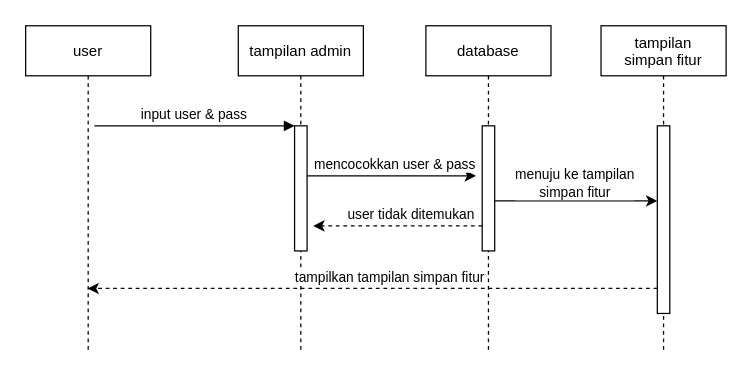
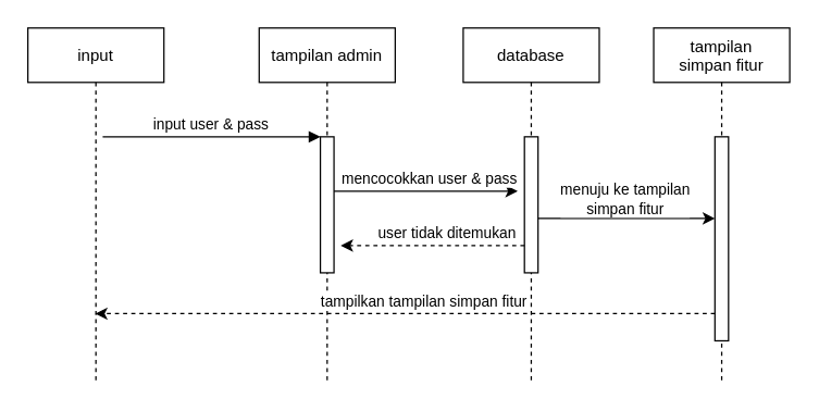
  <mxCell id="0" />
  <mxCell id="1" parent="0" />
- <mxCell id="2" value="user" style="shape=umlLifeline;perimeter=lifelinePerimeter;container=1;collapsible=0;recursiveResize=0;rounded=0;shadow=0;strokeWidth=1;" vertex="1" parent="1"><mxGeometry x="20" y="20" width="100" height="260" as="geometry" /></mxCell>
+ <mxCell id="2" value="input" style="shape=umlLifeline;perimeter=lifelinePerimeter;container=1;collapsible=0;recursiveResize=0;rounded=0;shadow=0;strokeWidth=1;" vertex="1" parent="1"><mxGeometry x="20" y="20" width="100" height="260" as="geometry" /></mxCell>
  <mxCell id="3" value="tampilan admin" style="shape=umlLifeline;perimeter=lifelinePerimeter;container=1;collapsible=0;recursiveResize=0;rounded=0;shadow=0;strokeWidth=1;" vertex="1" parent="1"><mxGeometry x="190" y="20" width="100" height="260" as="geometry" /></mxCell>
  <mxCell id="4" value="" style="points=[];perimeter=orthogonalPerimeter;rounded=0;shadow=0;strokeWidth=1;" vertex="1" parent="3"><mxGeometry x="45" y="80" width="10" height="100" as="geometry" /></mxCell>
  <mxCell id="5" value="input user &amp; pass" style="verticalAlign=bottom;endArrow=block;entryX=0;entryY=0;shadow=0;strokeWidth=1;" edge="1" parent="1" target="4"><mxGeometry relative="1" as="geometry"><mxPoint x="75" y="100" as="sourcePoint" /></mxGeometry></mxCell>
  <mxCell id="6" value="database" style="shape=umlLifeline;perimeter=lifelinePerimeter;container=1;collapsible=0;recursiveResize=0;rounded=0;shadow=0;strokeWidth=1;" vertex="1" parent="1"><mxGeometry x="340" y="20" width="100" height="260" as="geometry" /></mxCell>
  <mxCell id="7" value="" style="points=[];perimeter=orthogonalPerimeter;rounded=0;shadow=0;strokeWidth=1;" vertex="1" parent="6"><mxGeometry x="45" y="80" width="10" height="100" as="geometry" /></mxCell>
  <mxCell id="8" style="edgeStyle=orthogonalEdgeStyle;rounded=0;orthogonalLoop=1;jettySize=auto;html=1;startArrow=none;startFill=0;endArrow=classic;endFill=1;" edge="1" parent="1"><mxGeometry relative="1" as="geometry"><mxPoint x="245" y="140" as="sourcePoint" /><mxPoint x="380" y="140" as="targetPoint" /></mxGeometry></mxCell>
  <mxCell id="9" value="mencocokkan user &amp;amp; pass" style="edgeLabel;html=1;align=center;verticalAlign=middle;resizable=0;points=[];" vertex="1" connectable="0" parent="8"><mxGeometry x="0.131" y="1" relative="1" as="geometry"><mxPoint x="-7" y="-9" as="offset" /></mxGeometry></mxCell>
  <mxCell id="10" value="tampilan &#10;simpan fitur" style="shape=umlLifeline;perimeter=lifelinePerimeter;container=1;collapsible=0;recursiveResize=0;rounded=0;shadow=0;strokeWidth=1;" vertex="1" parent="1"><mxGeometry x="480" y="20" width="100" height="260" as="geometry" /></mxCell>
  <mxCell id="11" value="" style="points=[];perimeter=orthogonalPerimeter;rounded=0;shadow=0;strokeWidth=1;" vertex="1" parent="10"><mxGeometry x="45" y="80" width="10" height="150" as="geometry" /></mxCell>
  <mxCell id="12" style="edgeStyle=orthogonalEdgeStyle;rounded=0;orthogonalLoop=1;jettySize=auto;html=1;dashed=1;" edge="1" parent="1" source="7"><mxGeometry relative="1" as="geometry"><Array as="points"><mxPoint x="310" y="180" /><mxPoint x="310" y="180" /></Array><mxPoint x="250" y="180" as="targetPoint" /></mxGeometry></mxCell>
  <mxCell id="13" value="user tidak ditemukan" style="edgeLabel;html=1;align=center;verticalAlign=middle;resizable=0;points=[];" vertex="1" connectable="0" parent="12"><mxGeometry x="0.237" y="2" relative="1" as="geometry"><mxPoint x="25" y="-12" as="offset" /></mxGeometry></mxCell>
  <mxCell id="14" style="edgeStyle=none;rounded=0;orthogonalLoop=1;jettySize=auto;html=1;" edge="1" parent="1" source="7" target="11"><mxGeometry relative="1" as="geometry"><Array as="points"><mxPoint x="470" y="160" /></Array></mxGeometry></mxCell>
  <mxCell id="15" value="menuju ke tampilan &lt;br&gt;simpan fitur" style="edgeLabel;html=1;align=center;verticalAlign=middle;resizable=0;points=[];" vertex="1" connectable="0" parent="14"><mxGeometry x="0.154" y="-12" relative="1" as="geometry"><mxPoint x="-12" y="-27" as="offset" /></mxGeometry></mxCell>
  <mxCell id="16" style="edgeStyle=none;rounded=0;orthogonalLoop=1;jettySize=auto;html=1;dashed=1;" edge="1" parent="1" source="11" target="2"><mxGeometry relative="1" as="geometry"><Array as="points"><mxPoint x="300" y="230" /></Array></mxGeometry></mxCell>
  <mxCell id="17" value="tampilkan tampilan simpan fitur" style="edgeLabel;html=1;align=center;verticalAlign=middle;resizable=0;points=[];" vertex="1" connectable="0" parent="16"><mxGeometry x="-0.129" y="1" relative="1" as="geometry"><mxPoint x="-16.67" y="-11" as="offset" /></mxGeometry></mxCell>
